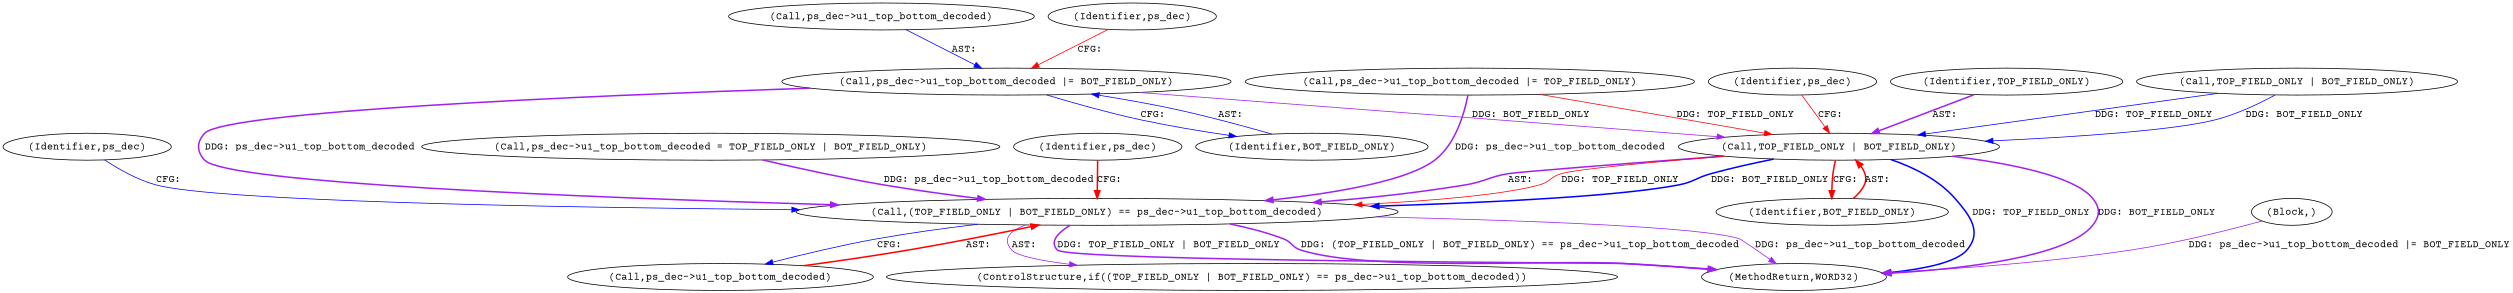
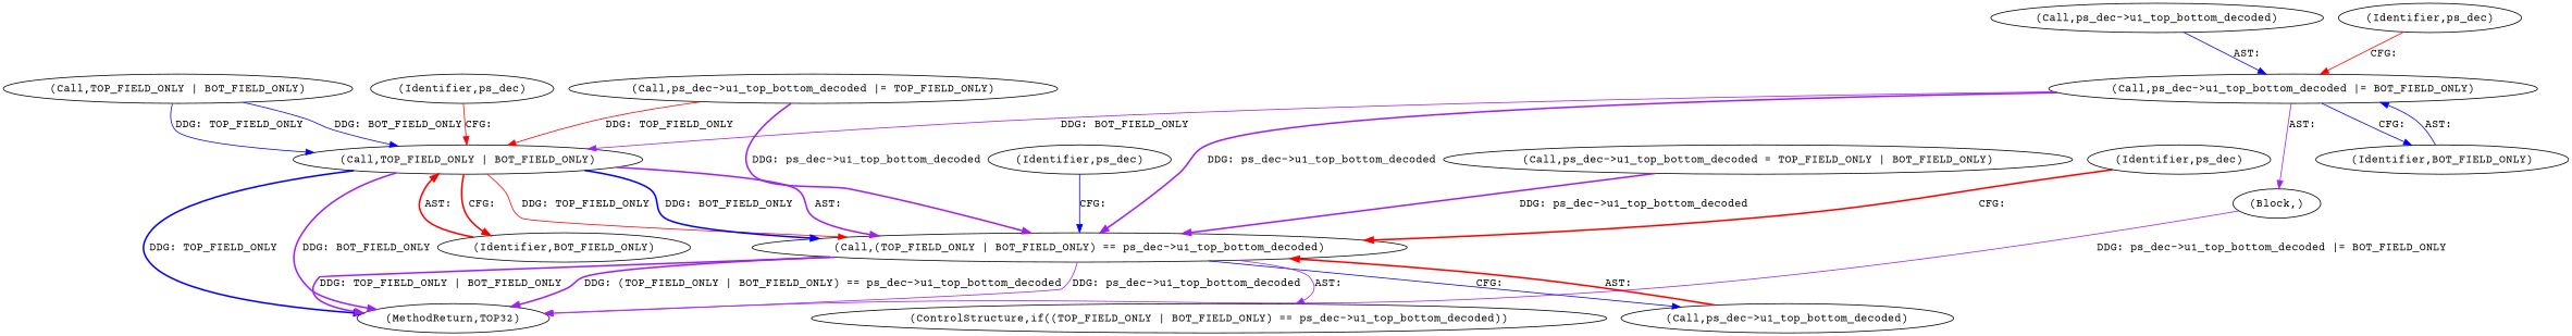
  digraph {
    fontname="Courier Prime"
    node [fontname="Courier Prime"]
    edge [color=purple fontname="Courier Prime" style=solid]
    n1 [label="(Call,ps_dec->u1_top_bottom_decoded |= BOT_FIELD_ONLY)"]
    n2 [label="(Call,TOP_FIELD_ONLY | BOT_FIELD_ONLY)"]
    n3 [label="(Call,(TOP_FIELD_ONLY | BOT_FIELD_ONLY) == ps_dec->u1_top_bottom_decoded)"]
    n4 [label="(Identifier,BOT_FIELD_ONLY)"]
    n5 [label="(Block,)"]
-   n6 [label="(MethodReturn,WORD32)"]
+   n6 [label="(MethodReturn,TOP32)"]
    n7 [label="(Identifier,BOT_FIELD_ONLY)"]
    n8 [label="(Call,ps_dec->u1_top_bottom_decoded)"]
    n9 [label="(ControlStructure,if((TOP_FIELD_ONLY | BOT_FIELD_ONLY) == ps_dec->u1_top_bottom_decoded))"]
-   n10 [label="(Identifier,TOP_FIELD_ONLY)"]
    n11 [label="(Call,TOP_FIELD_ONLY | BOT_FIELD_ONLY)"]
    n12 [label="(Identifier,ps_dec)"]
    n13 [label="(Identifier,ps_dec)"]
    n14 [label="(Call,ps_dec->u1_top_bottom_decoded |= TOP_FIELD_ONLY)"]
    n15 [label="(Call,ps_dec->u1_top_bottom_decoded = TOP_FIELD_ONLY | BOT_FIELD_ONLY)"]
    n16 [label="(Call,ps_dec->u1_top_bottom_decoded)"]
    n17 [label="(Identifier,ps_dec)"]
    n18 [label="(Identifier,ps_dec)"]
    n1 -> n2 [label="DDG: BOT_FIELD_ONLY"]
    n1 -> n3 [label="DDG: ps_dec->u1_top_bottom_decoded" style=bold]
    n1 -> n4 [color=blue label="CFG: "]
+   n1 -> n5 [label="AST: "]
    n2 -> n3 [label="AST: " style=bold]
    n2 -> n3 [color=red label="DDG: TOP_FIELD_ONLY"]
    n2 -> n3 [color=blue label="DDG: BOT_FIELD_ONLY" style=bold]
    n2 -> n6 [color=blue label="DDG: TOP_FIELD_ONLY" style=bold]
    n2 -> n6 [label="DDG: BOT_FIELD_ONLY" style=bold]
    n2 -> n7 [color=red label="CFG: " style=bold]
    n3 -> n6 [label="DDG: (TOP_FIELD_ONLY | BOT_FIELD_ONLY) == ps_dec->u1_top_bottom_decoded" style=bold]
    n3 -> n6 [label="DDG: ps_dec->u1_top_bottom_decoded"]
    n3 -> n6 [label="DDG: TOP_FIELD_ONLY | BOT_FIELD_ONLY" style=bold]
    n3 -> n8 [color=blue label="CFG: "]
    n3 -> n9 [label="AST: "]
    n4 -> n1 [color=blue label="AST: "]
    n5 -> n6 [label="DDG: ps_dec->u1_top_bottom_decoded |= BOT_FIELD_ONLY"]
    n7 -> n2 [color=red label="AST: " style=bold]
    n8 -> n3 [color=red label="AST: " style=bold]
-   n10 -> n2 [label="AST: " style=bold]
    n11 -> n2 [color=blue label="DDG: TOP_FIELD_ONLY"]
    n11 -> n2 [color=blue label="DDG: BOT_FIELD_ONLY"]
    n12 -> n2 [color=red label="CFG: "]
    n13 -> n3 [color=blue label="CFG: "]
    n14 -> n2 [color=red label="DDG: TOP_FIELD_ONLY"]
    n14 -> n3 [label="DDG: ps_dec->u1_top_bottom_decoded" style=bold]
    n15 -> n3 [label="DDG: ps_dec->u1_top_bottom_decoded" style=bold]
    n16 -> n1 [color=blue label="AST: "]
    n17 -> n3 [color=red label="CFG: " style=bold]
    n18 -> n1 [color=red label="CFG: "]
  }
